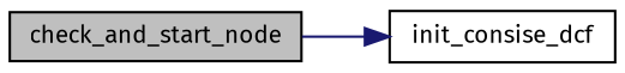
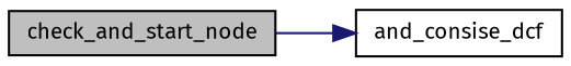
  digraph {
    rankdir=LR
    fontname="Fira Sans"
    node [color=black fontname="Fira Sans" fontsize=10 shape=record style=filled]
    n1 [fillcolor=grey75 fontcolor=black height=0.2 label=check_and_start_node width=0.4]
-   n2 [fillcolor=white height=0.2 label=init_consise_dcf width=0.4]
+   n2 [fillcolor=white height=0.2 label=and_consise_dcf width=0.4]
    n1 -> n2 [color=midnightblue fontname="Fira Sans" fontsize=10 labelfontname=FreeSans labelfontsize=10 style=solid]
  }
